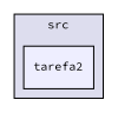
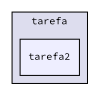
  digraph {
    compound=true
    rankdir=LR
    fontname="Source Code Pro"
    n1 [fillcolor="#eeeeff" fontname="Source Code Pro" fontsize=10 label=tarefa2 pencolor=black shape=box style=filled]
    subgraph cluster_1 {
      bgcolor="#ddddee"
      fontsize=10
-     label=src
+     label=tarefa
      pencolor=black
      n1
    }
  }
